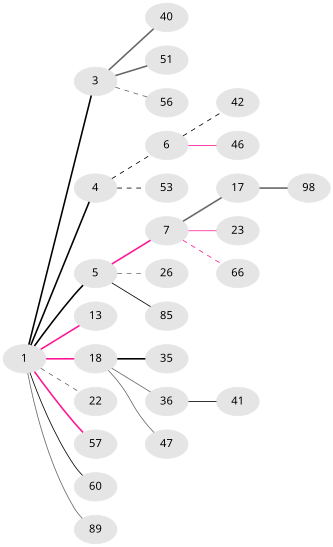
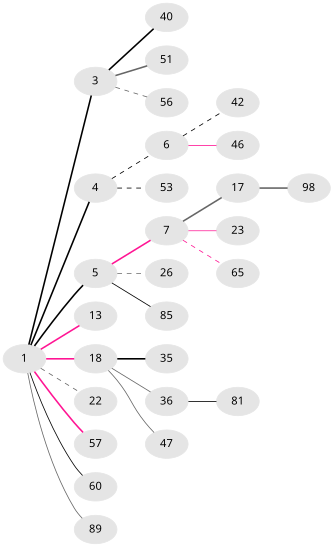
  graph {
    fontname="Noto Sans"
    rankdir=LR
    node [color=gray90 fontname="Noto Sans" style=filled]
    edge [color=black fontname="Noto Sans" style=bold]
    1 [super="+2+34+8+9"]
    3 [super="+12+67+69+14+54"]
    4 [super="+49+27"]
    5 [super="+18+10+11+48"]
    13
    n6 [label=18 super="+19+84+76+66+24+32+31"]
    22 [super="+38"]
    57 [super="+90"]
    60
    89
    40 [super="+81"]
    51
    56
    6 [super="+16+29"]
    53 [super="+82"]
    7 [super="+20"]
    26 [super="+86+88+33"]
    85
    35
    36 [super="+78+62"]
    47 [super="+50+59"]
    42 [super="+52"]
    46
    17 [super="+64+21+96"]
    23 [super="+74"]
-   65 [label=66]
+   65
    n27 [label=98]
-   41
+   41 [label=81]
    1 -- 3
    1 -- 4
    1 -- 5
    1 -- 13 [color=deeppink]
    1 -- n6 [color=deeppink]
    1 -- 22 [color=gray40 style=dashed]
    1 -- 57 [color=deeppink]
    1 -- 60 [style=solid]
    1 -- 89 [color=gray40 style=solid]
-   3 -- 40 [color=gray40]
+   3 -- 40
    3 -- 51 [color=gray40]
    3 -- 56 [color=gray40 style=dashed]
    4 -- 6 [style=dashed]
    4 -- 53 [style=dashed]
    5 -- 7 [color=deeppink]
    5 -- 26 [color=gray40 style=dashed]
    5 -- 85 [style=solid]
    n6 -- 35
    n6 -- 36 [color=gray40 style=solid]
    n6 -- 47 [color=gray40 style=solid]
    6 -- 42 [style=dashed]
    6 -- 46 [color=deeppink style=solid]
    7 -- 17 [color=gray40]
    7 -- 23 [color=deeppink style=solid]
    7 -- 65 [color=deeppink style=dashed]
    36 -- 41 [style=solid]
    17 -- n27 [color=gray40]
  }
